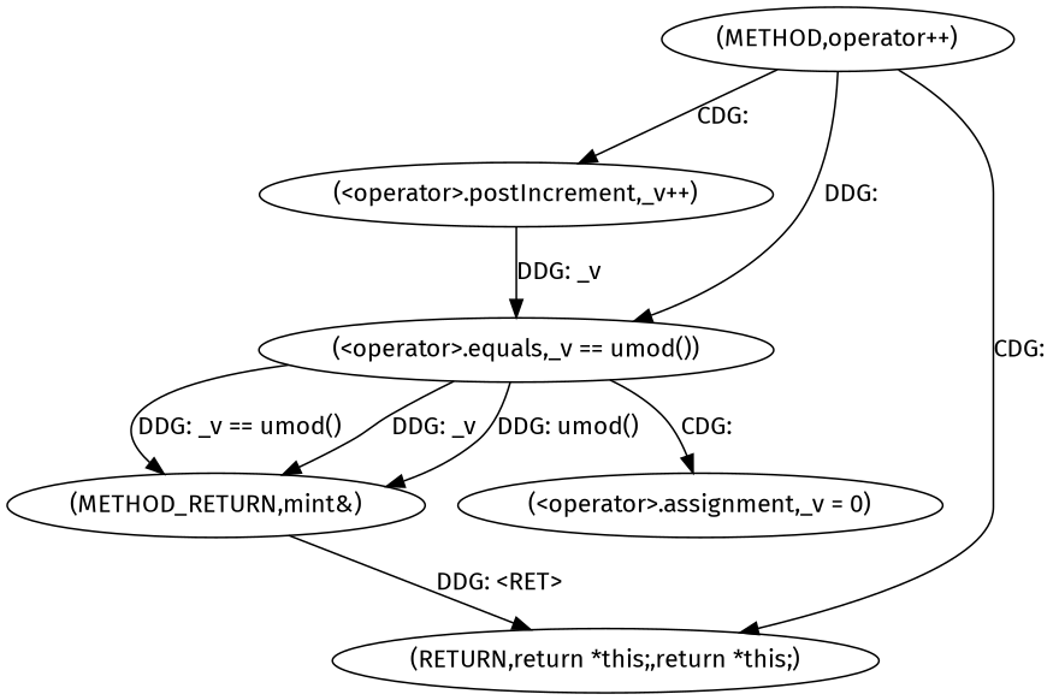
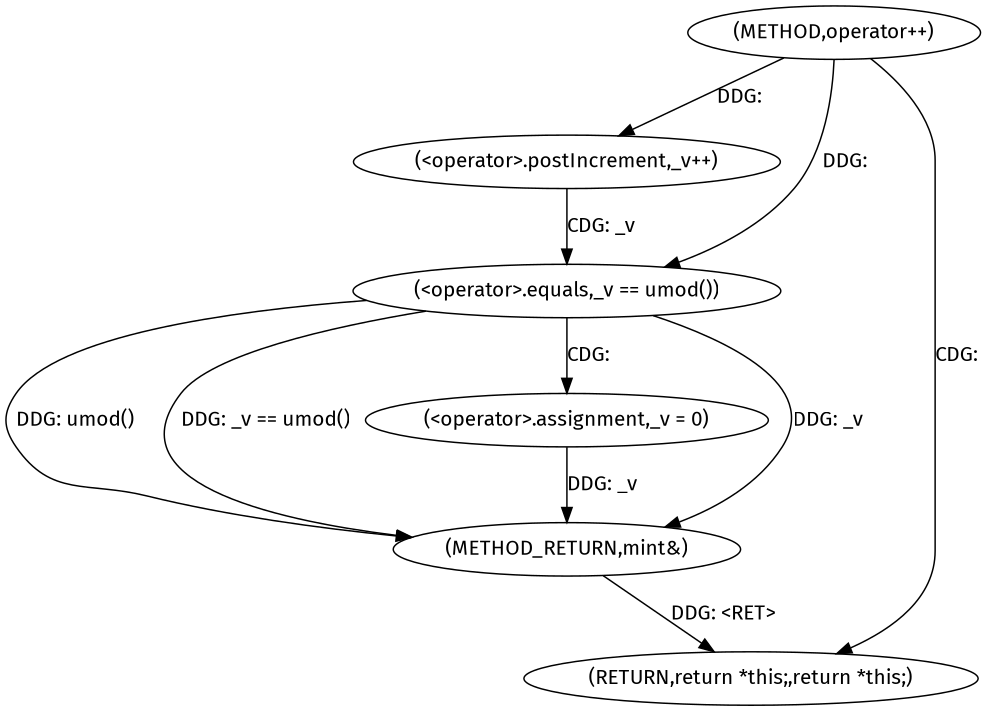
  digraph {
    fontname="Fira Sans"
    node [fontname="Fira Sans"]
    edge [fontname="Fira Sans"]
    n1 [label="(METHOD,operator++)"]
    n2 [label="(<operator>.postIncrement,_v++)"]
    n3 [label="(RETURN,return *this;,return *this;)"]
    n4 [label="(<operator>.equals,_v == umod())"]
    n5 [label="(<operator>.assignment,_v = 0)"]
    n6 [label="(METHOD_RETURN,mint&)"]
-   n1 -> n2 [label="CDG: "]
+   n1 -> n2 [label="DDG: "]
    n1 -> n3 [label="CDG: "]
    n1 -> n4 [label="DDG: "]
-   n2 -> n4 [label="DDG: _v"]
+   n2 -> n4 [label="CDG: _v"]
    n4 -> n5 [label="CDG: "]
    n4 -> n6 [label="DDG: _v"]
    n4 -> n6 [label="DDG: umod()"]
    n4 -> n6 [label="DDG: _v == umod()"]
+   n5 -> n6 [label="DDG: _v"]
    n6 -> n3 [label="DDG: <RET>"]
  }
